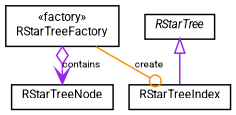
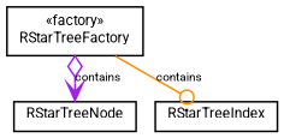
  digraph {
    nodesep=0.15
    rankdir=TB
    ranksep=0.25
    node [fontcolor=black fontname=Roboto fontsize=8 margin=0 shape=plaintext]
    edge [color=purple fontname=Roboto fontsize=7 labelfontname=Roboto labelfontsize=7]
    n1 [height=0 label=<<table title="de.lmu.ifi.dbs.elki.index.tree.spatial.rstarvariants.rstar.RStarTreeFactory" border="0" cellborder="1" cellspacing="0" cellpadding="2" href="RStarTreeFactory.html" target="_parent"> 		<tr><td><table border="0" cellspacing="0" cellpadding="1"> 		<tr><td align="center" balign="center"> &#171;factory&#187; </td></tr> 		<tr><td align="center" balign="center"> <font face="Roboto">RStarTreeFactory</font> </td></tr> 		</table></td></tr> 		</table>> width=0]
    n2 [height=0 label=<<table title="de.lmu.ifi.dbs.elki.index.tree.spatial.rstarvariants.rstar.RStarTreeIndex" border="0" cellborder="1" cellspacing="0" cellpadding="2" href="RStarTreeIndex.html" target="_parent"> 		<tr><td><table border="0" cellspacing="0" cellpadding="1"> 		<tr><td align="center" balign="center"> <font face="Roboto">RStarTreeIndex</font> </td></tr> 		</table></td></tr> 		</table>> width=0]
    n3 [height=0 label=<<table title="de.lmu.ifi.dbs.elki.index.tree.spatial.rstarvariants.rstar.RStarTreeNode" border="0" cellborder="1" cellspacing="0" cellpadding="2" href="RStarTreeNode.html" target="_parent"> 		<tr><td><table border="0" cellspacing="0" cellpadding="1"> 		<tr><td align="center" balign="center"> <font face="Roboto">RStarTreeNode</font> </td></tr> 		</table></td></tr> 		</table>> width=0]
-   n4 [height=0 label=<<table title="de.lmu.ifi.dbs.elki.index.tree.spatial.rstarvariants.rstar.RStarTree" border="0" cellborder="1" cellspacing="0" cellpadding="2" href="RStarTree.html" target="_parent"> 		<tr><td><table border="0" cellspacing="0" cellpadding="1"> 		<tr><td align="center" balign="center"> <font face="Roboto"><i>RStarTree</i></font> </td></tr> 		</table></td></tr> 		</table>> width=0]
-   n1 -> n2 [arrowhead=odot color=darkorange label=create weight=1]
+   n1 -> n2 [arrowhead=odot color=darkorange label=contains weight=1]
    n1 -> n3 [arrowhead=open arrowtail=ediamond dir=both label=contains weight=3]
-   n4 -> n2 [arrowtail=empty dir=back weight=10]
  }
